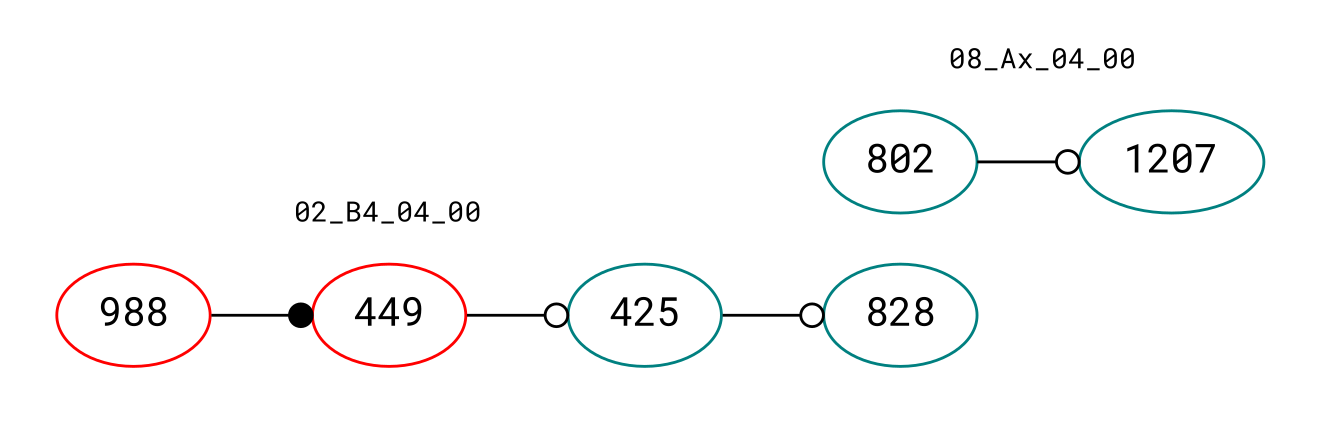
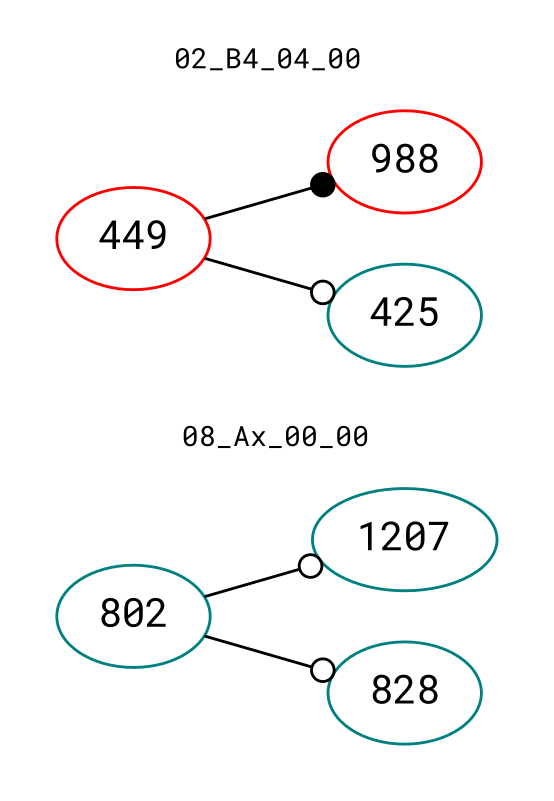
  digraph {
    fontname="Roboto Mono"
    rankdir=LR
    node [color=teal fontname="Roboto Mono" shape=ellipse]
    edge [arrowhead=odot color=black fontname="Roboto Mono"]
    n1 [label=802]
    n2 [label=828]
    n3 [label=1207]
    n4 [color=red label=449]
    n5 [label=425]
    n6 [color=red label=988]
    subgraph cluster_1 {
      color=white
      fontsize=10
-     label="08_Ax_04_00"
+     label="08_Ax_00_00"
      n1
      n2
      n3
    }
    subgraph cluster_2 {
      color=white
      fontsize=10
      label="02_B4_04_00"
      n4
      n5
      n6
    }
-   n5 -> n2
+   n1 -> n2
    n1 -> n3
    n4 -> n5
-   n6 -> n4 [arrowhead=dot]
+   n4 -> n6 [arrowhead=dot]
  }
